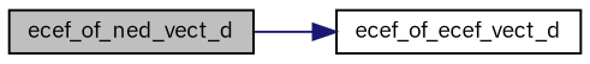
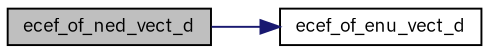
  digraph {
    rankdir=LR
    fontname="IBM Plex Sans"
    node [color=black fontname="IBM Plex Sans" fontsize=10 shape=record style=filled]
    n1 [fillcolor=grey75 fontcolor=black height=0.2 label=ecef_of_ned_vect_d width=0.4]
-   n2 [fillcolor=white height=0.2 label=ecef_of_ecef_vect_d width=0.4]
+   n2 [fillcolor=white height=0.2 label=ecef_of_enu_vect_d width=0.4]
    n1 -> n2 [color=midnightblue fontname="IBM Plex Sans" fontsize=10 labelfontname=FreeSans labelfontsize=10 style=solid]
  }
